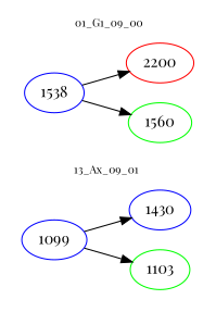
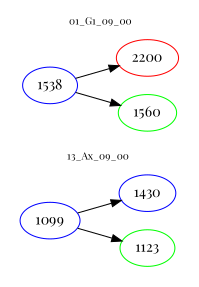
  digraph {
    fontname="Playfair Display"
    rankdir=LR
    node [color=blue fontname="Playfair Display"]
    edge [color=black fontname="Playfair Display"]
    n1 [label=1099]
-   n2 [color=green label=1103]
+   n2 [color=green label=1123]
    n3 [label=1430]
    n4 [label=1538]
    n5 [color=green label=1560]
    n6 [color=red label=2200]
    subgraph cluster_1 {
      color=white
      fontsize=10
-     label="13_Ax_09_01"
+     label="13_Ax_09_00"
      n1
      n2
      n3
    }
    subgraph cluster_2 {
      color=white
      fontsize=10
      label="01_G1_09_00"
      n4
      n5
      n6
    }
    n1 -> n2
    n1 -> n3
    n4 -> n5
    n4 -> n6
  }
